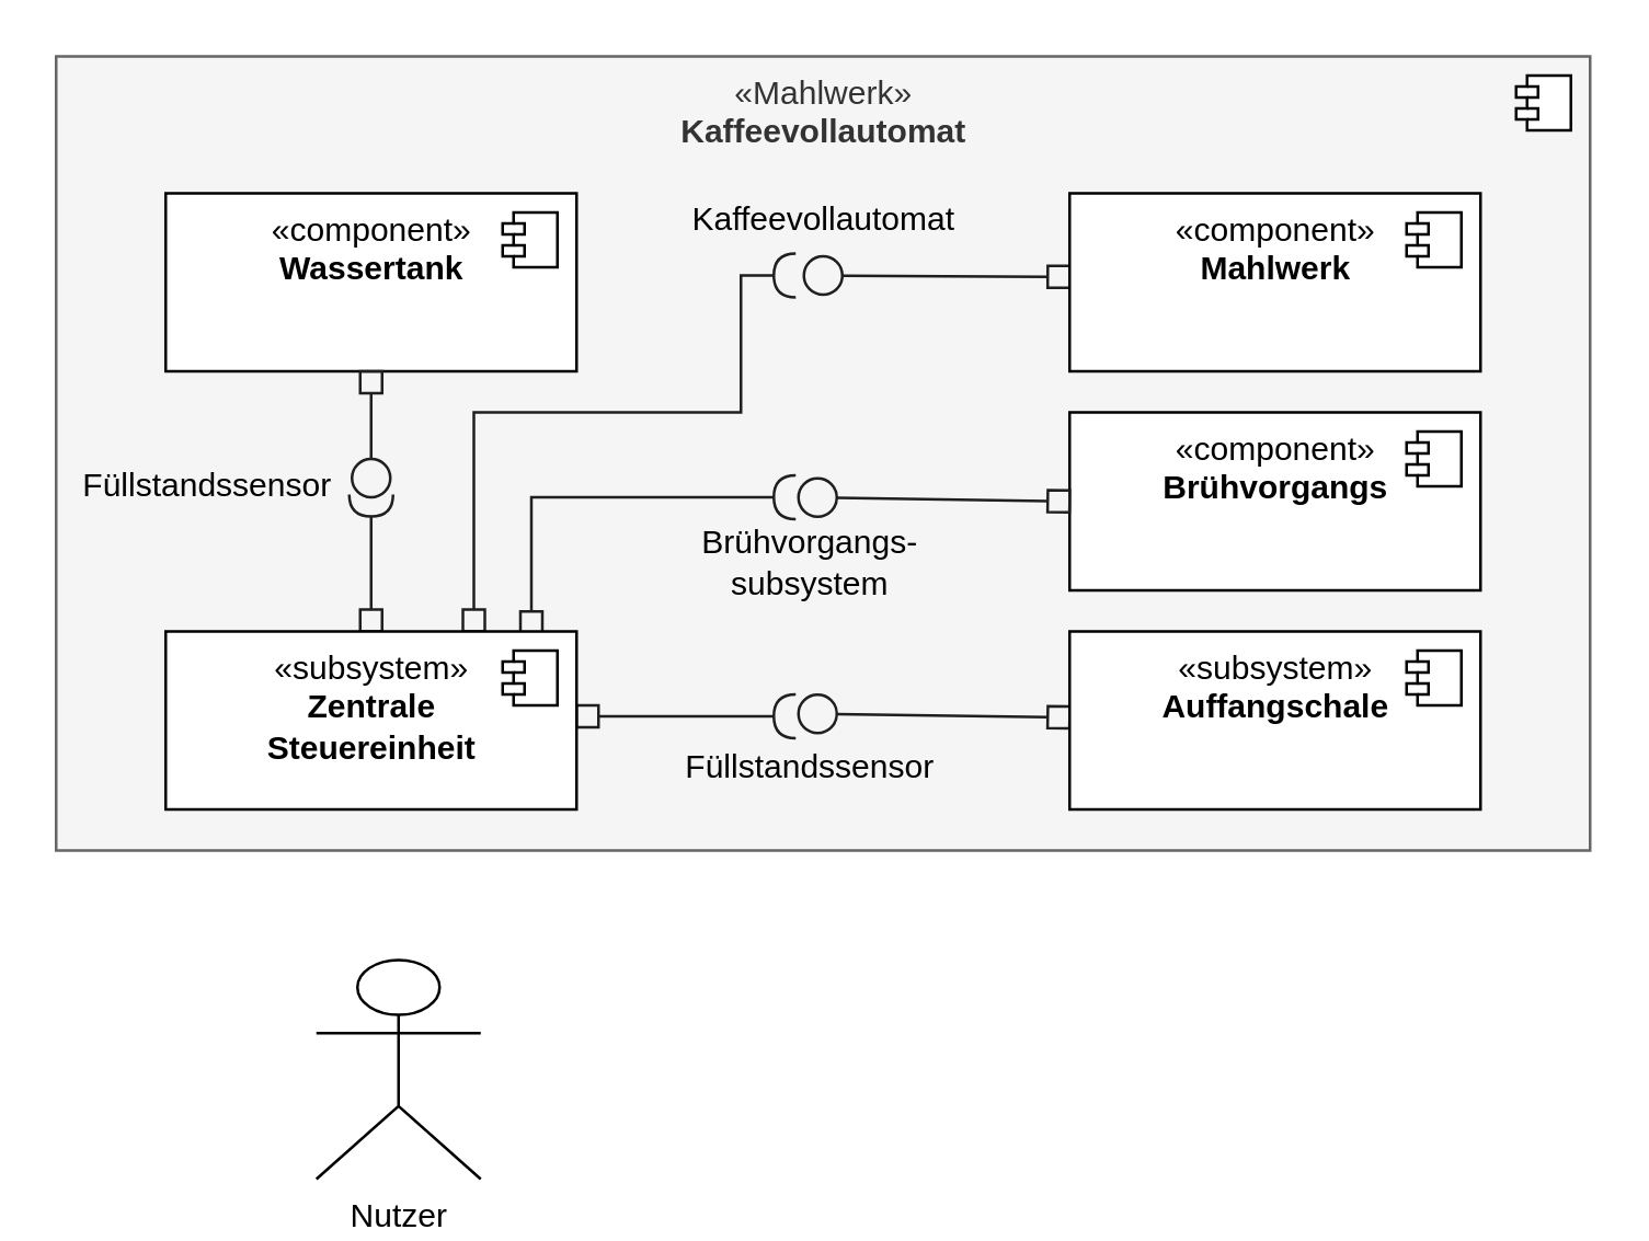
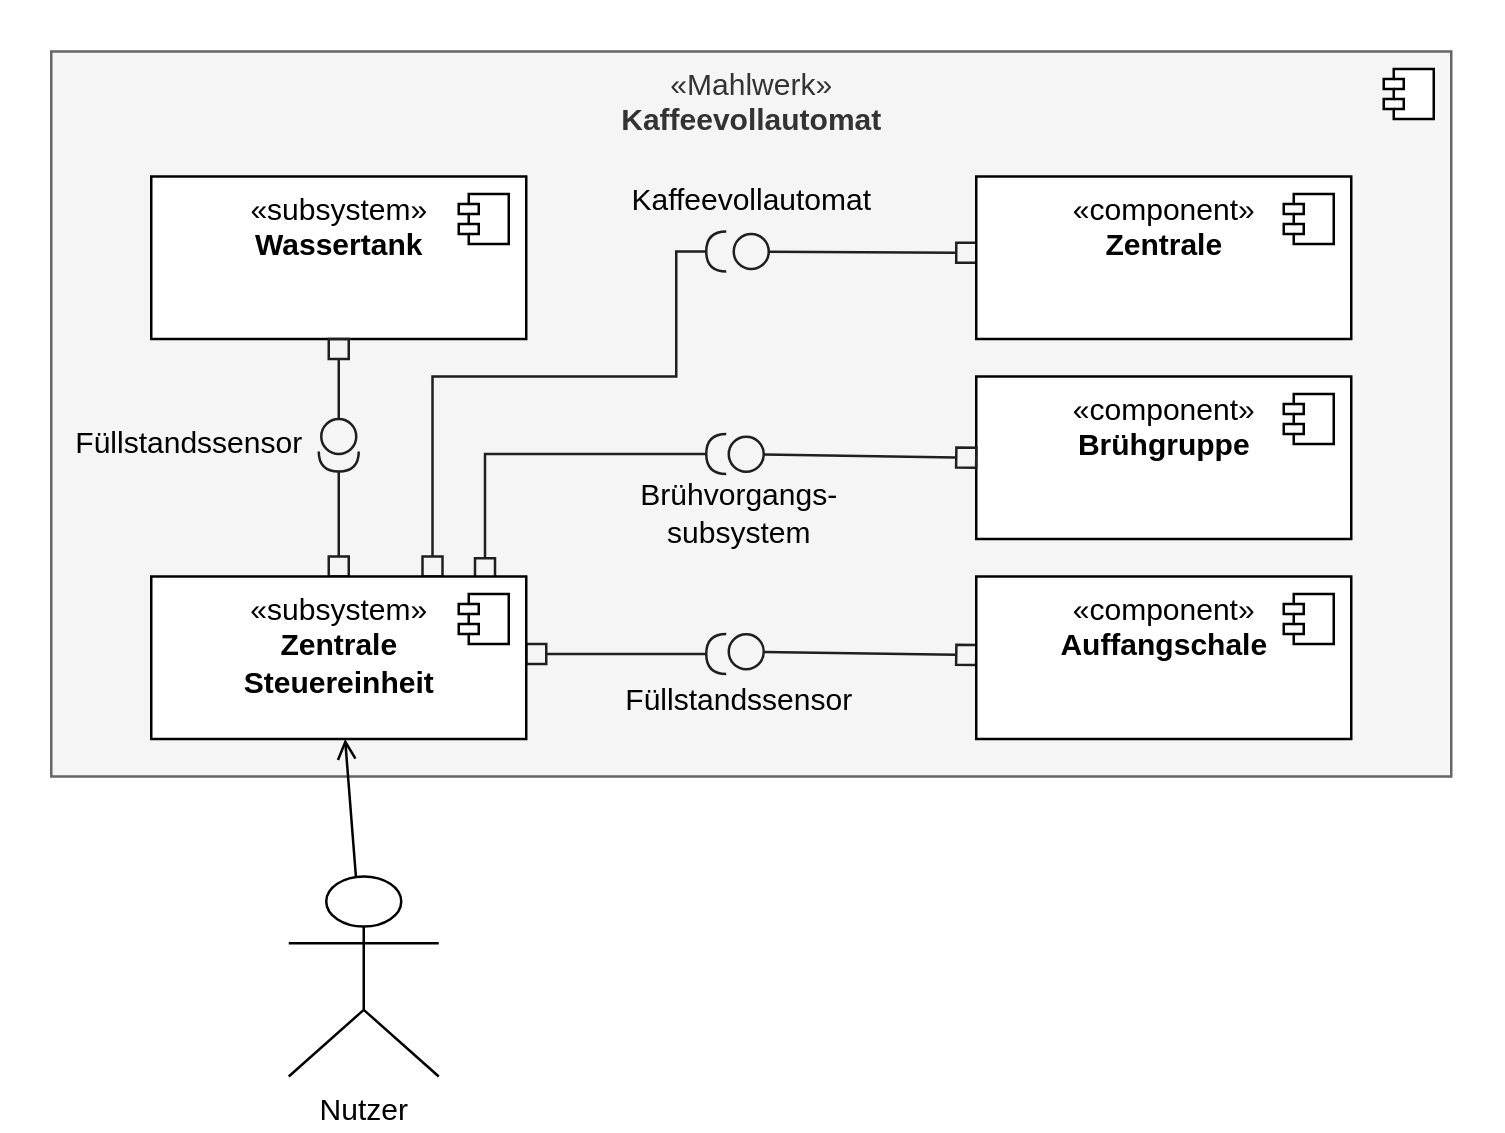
  <mxCell id="0" />
  <mxCell id="1" parent="0" />
  <mxCell id="2" value="«Mahlwerk»&lt;br&gt;&lt;b&gt;Kaffeevollautomat&lt;/b&gt;" style="html=1;dropTarget=0;verticalAlign=top;fillColor=#f5f5f5;strokeColor=#666666;fontColor=#333333;" parent="1" vertex="1"><mxGeometry x="20" y="20" width="560" height="290" as="geometry" /></mxCell>
  <mxCell id="3" value="" style="shape=module;jettyWidth=8;jettyHeight=4;" parent="2" vertex="1"><mxGeometry x="1" width="20" height="20" relative="1" as="geometry"><mxPoint x="-27" y="7" as="offset" /></mxGeometry></mxCell>
- <mxCell id="4" value="«component»&lt;br&gt;&lt;b&gt;Brühvorgangs&lt;/b&gt;" style="html=1;dropTarget=0;verticalAlign=top;" parent="1" vertex="1"><mxGeometry x="390" y="150" width="150" height="65" as="geometry" /></mxCell>
+ <mxCell id="4" value="«component»&lt;br&gt;&lt;b&gt;Brühgruppe&lt;/b&gt;" style="html=1;dropTarget=0;verticalAlign=top;" parent="1" vertex="1"><mxGeometry x="390" y="150" width="150" height="65" as="geometry" /></mxCell>
  <mxCell id="5" value="" style="shape=module;jettyWidth=8;jettyHeight=4;verticalAlign=top;" parent="4" vertex="1"><mxGeometry x="1" width="20" height="20" relative="1" as="geometry"><mxPoint x="-27" y="7" as="offset" /></mxGeometry></mxCell>
  <mxCell id="6" style="edgeStyle=none;rounded=0;orthogonalLoop=1;jettySize=auto;html=1;startArrow=box;startFill=0;endArrow=halfCircle;endFill=0;strokeColor=#1F1F1F;" parent="1" source="10" edge="1"><mxGeometry relative="1" as="geometry"><mxPoint x="135" y="180" as="targetPoint" /></mxGeometry></mxCell>
  <mxCell id="7" style="edgeStyle=orthogonalEdgeStyle;rounded=0;orthogonalLoop=1;jettySize=auto;html=1;startArrow=box;startFill=0;endArrow=halfCircle;endFill=0;strokeColor=#1F1F1F;exitX=0.75;exitY=0;exitDx=0;exitDy=0;" parent="1" source="10" edge="1"><mxGeometry relative="1" as="geometry"><mxPoint x="290" y="100" as="targetPoint" /><Array as="points"><mxPoint x="173" y="150" /><mxPoint x="270" y="150" /></Array></mxGeometry></mxCell>
  <mxCell id="8" style="edgeStyle=orthogonalEdgeStyle;rounded=0;orthogonalLoop=1;jettySize=auto;html=1;startArrow=box;startFill=0;endArrow=halfCircle;endFill=0;strokeColor=#1F1F1F;exitX=0.89;exitY=0.01;exitDx=0;exitDy=0;exitPerimeter=0;" parent="1" source="10" edge="1"><mxGeometry relative="1" as="geometry"><mxPoint x="290" y="181" as="targetPoint" /><mxPoint x="193" y="220" as="sourcePoint" /><Array as="points"><mxPoint x="194" y="181" /></Array></mxGeometry></mxCell>
  <mxCell id="9" style="edgeStyle=orthogonalEdgeStyle;rounded=0;orthogonalLoop=1;jettySize=auto;html=1;startArrow=box;startFill=0;endArrow=halfCircle;endFill=0;strokeColor=#1F1F1F;" parent="1" edge="1"><mxGeometry relative="1" as="geometry"><mxPoint x="290" y="261" as="targetPoint" /><mxPoint x="210" y="261" as="sourcePoint" /></mxGeometry></mxCell>
  <mxCell id="10" value="«subsystem»&lt;br&gt;&lt;b&gt;Zentrale &lt;br&gt;Steuereinheit&lt;/b&gt;" style="html=1;dropTarget=0;verticalAlign=top;" parent="1" vertex="1"><mxGeometry x="60" y="230" width="150" height="65" as="geometry" /></mxCell>
  <mxCell id="11" value="" style="shape=module;jettyWidth=8;jettyHeight=4;verticalAlign=top;" parent="10" vertex="1"><mxGeometry x="1" width="20" height="20" relative="1" as="geometry"><mxPoint x="-27" y="7" as="offset" /></mxGeometry></mxCell>
  <mxCell id="12" style="edgeStyle=none;rounded=0;orthogonalLoop=1;jettySize=auto;html=1;startArrow=box;startFill=0;endArrow=circle;endFill=0;strokeColor=#1F1F1F;" parent="1" source="13" edge="1"><mxGeometry relative="1" as="geometry"><mxPoint x="290" y="260" as="targetPoint" /></mxGeometry></mxCell>
- <mxCell id="13" value="«subsystem»&lt;br&gt;&lt;b&gt;Auffangschale&lt;/b&gt;" style="html=1;dropTarget=0;verticalAlign=top;" parent="1" vertex="1"><mxGeometry x="390" y="230" width="150" height="65" as="geometry" /></mxCell>
+ <mxCell id="13" value="«component»&lt;br&gt;&lt;b&gt;Auffangschale&lt;/b&gt;" style="html=1;dropTarget=0;verticalAlign=top;" parent="1" vertex="1"><mxGeometry x="390" y="230" width="150" height="65" as="geometry" /></mxCell>
  <mxCell id="14" value="" style="shape=module;jettyWidth=8;jettyHeight=4;verticalAlign=top;" parent="13" vertex="1"><mxGeometry x="1" width="20" height="20" relative="1" as="geometry"><mxPoint x="-27" y="7" as="offset" /></mxGeometry></mxCell>
- <mxCell id="15" value="«component»&lt;br&gt;&lt;b&gt;Wassertank&lt;/b&gt;" style="html=1;dropTarget=0;verticalAlign=top;" parent="1" vertex="1"><mxGeometry x="60" y="70" width="150" height="65" as="geometry" /></mxCell>
+ <mxCell id="15" value="«subsystem»&lt;br&gt;&lt;b&gt;Wassertank&lt;/b&gt;" style="html=1;dropTarget=0;verticalAlign=top;" parent="1" vertex="1"><mxGeometry x="60" y="70" width="150" height="65" as="geometry" /></mxCell>
  <mxCell id="16" value="" style="shape=module;jettyWidth=8;jettyHeight=4;verticalAlign=top;" parent="15" vertex="1"><mxGeometry x="1" width="20" height="20" relative="1" as="geometry"><mxPoint x="-27" y="7" as="offset" /></mxGeometry></mxCell>
  <mxCell id="17" style="edgeStyle=none;rounded=0;orthogonalLoop=1;jettySize=auto;html=1;startArrow=box;startFill=0;endArrow=circle;endFill=0;strokeColor=#1F1F1F;exitX=0;exitY=0.5;exitDx=0;exitDy=0;" parent="1" source="4" edge="1"><mxGeometry relative="1" as="geometry"><mxPoint x="290" y="181" as="targetPoint" /><mxPoint x="354" y="182.071" as="sourcePoint" /></mxGeometry></mxCell>
  <mxCell id="18" style="edgeStyle=none;rounded=0;orthogonalLoop=1;jettySize=auto;html=1;startArrow=box;startFill=0;endArrow=circle;endFill=0;strokeColor=#1F1F1F;exitX=0;exitY=0.5;exitDx=0;exitDy=0;" parent="1" edge="1"><mxGeometry relative="1" as="geometry"><mxPoint x="292" y="100" as="targetPoint" /><mxPoint x="390" y="100.5" as="sourcePoint" /></mxGeometry></mxCell>
  <mxCell id="19" style="edgeStyle=none;rounded=0;orthogonalLoop=1;jettySize=auto;html=1;startArrow=box;startFill=0;endArrow=circle;endFill=0;strokeColor=#1F1F1F;" parent="1" source="15" edge="1"><mxGeometry relative="1" as="geometry"><mxPoint x="135" y="182" as="targetPoint" /><mxPoint x="194" y="183.031" as="sourcePoint" /></mxGeometry></mxCell>
- <mxCell id="20" value="«component»&lt;br&gt;&lt;b&gt;Mahlwerk&lt;/b&gt;" style="html=1;dropTarget=0;verticalAlign=top;" parent="1" vertex="1"><mxGeometry x="390" y="70" width="150" height="65" as="geometry" /></mxCell>
+ <mxCell id="20" value="«component»&lt;br&gt;&lt;b&gt;Zentrale&lt;/b&gt;" style="html=1;dropTarget=0;verticalAlign=top;" parent="1" vertex="1"><mxGeometry x="390" y="70" width="150" height="65" as="geometry" /></mxCell>
  <mxCell id="21" value="" style="shape=module;jettyWidth=8;jettyHeight=4;verticalAlign=top;" parent="20" vertex="1"><mxGeometry x="1" width="20" height="20" relative="1" as="geometry"><mxPoint x="-27" y="7" as="offset" /></mxGeometry></mxCell>
  <mxCell id="22" value="Füllstandssensor" style="text;html=1;align=center;verticalAlign=middle;resizable=0;points=[];autosize=1;strokeColor=none;fillColor=none;" parent="1" vertex="1"><mxGeometry x="20" y="167" width="110" height="20" as="geometry" /></mxCell>
  <mxCell id="23" value="Füllstandssensor" style="text;html=1;align=center;verticalAlign=middle;resizable=0;points=[];autosize=1;strokeColor=none;fillColor=none;" parent="1" vertex="1"><mxGeometry x="240" y="270" width="110" height="20" as="geometry" /></mxCell>
  <mxCell id="24" value="Brühvorgangs-&lt;br&gt;subsystem" style="text;html=1;align=center;verticalAlign=middle;resizable=0;points=[];autosize=1;strokeColor=none;fillColor=none;" parent="1" vertex="1"><mxGeometry x="250" y="190" width="90" height="30" as="geometry" /></mxCell>
  <mxCell id="25" value="Kaffeevollautomat" style="text;html=1;align=center;verticalAlign=middle;resizable=0;points=[];autosize=1;strokeColor=none;fillColor=none;" parent="1" vertex="1"><mxGeometry x="240" y="70" width="120" height="20" as="geometry" /></mxCell>
+ <mxCell id="26" value="" style="edgeStyle=none;html=1;endArrow=open;endFill=0;" edge="1" parent="1" source="27" target="10"><mxGeometry relative="1" as="geometry"><mxPoint x="130" y="510" as="targetPoint" /></mxGeometry></mxCell>
  <mxCell id="27" value="Nutzer" style="shape=umlActor;verticalLabelPosition=bottom;verticalAlign=top;html=1;" vertex="1" parent="1"><mxGeometry x="115" y="350" width="60" height="80" as="geometry" /></mxCell>
